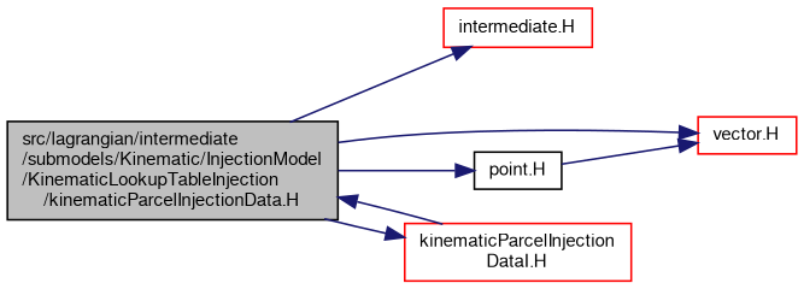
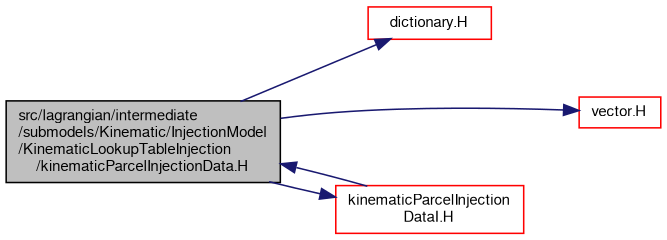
  digraph {
    rankdir=LR
    node [color=red fontname=FreeSans fontsize=10 shape=record]
    edge [color=midnightblue fontname=FreeSans fontsize=10 labelfontname=FreeSans labelfontsize=10 style=solid]
    n1 [color=black fillcolor=grey75 fontcolor=black height=0.2 label="src/lagrangian/intermediate\l/submodels/Kinematic/InjectionModel\l/KinematicLookupTableInjection\l/kinematicParcelInjectionData.H" style=filled width=0.4]
-   n2 [height=0.2 label="intermediate.H" width=0.4]
+   n2 [height=0.2 label="dictionary.H" width=0.4]
    n3 [height=0.2 label="vector.H" width=0.4]
-   n4 [color=black height=0.2 label="point.H" width=0.4]
    n5 [height=0.2 label="kinematicParcelInjection\lDataI.H" width=0.4]
    n1 -> n2
    n1 -> n3
-   n1 -> n4
    n1 -> n5
-   n4 -> n3
    n5 -> n1
  }
